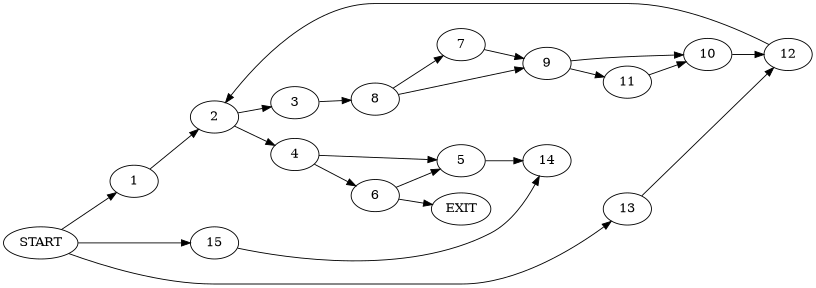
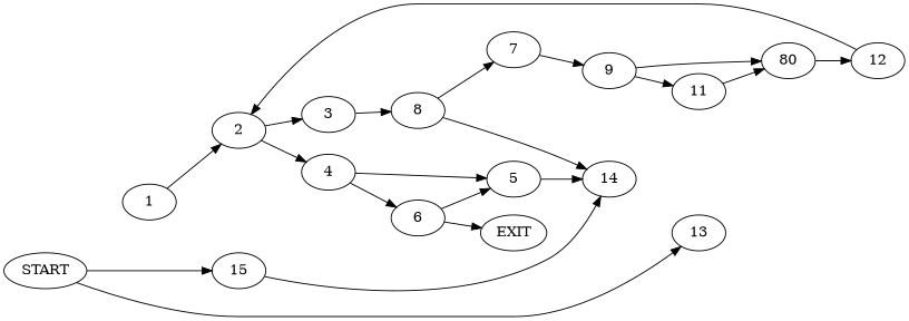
  digraph {
    rankdir=LR
    n1 [label=START]
    1
    13
    15
    2
    12
    14
    n8 [label=EXIT]
    3
    4
    8
    5
    6
    7
    9
-   10
+   10 [label=80]
    11
-   n1 -> 1
    n1 -> 13
    n1 -> 15
    1 -> 2
-   13 -> 12
    15 -> 14
    2 -> 3
    2 -> 4
    12 -> 2
    3 -> 8
    4 -> 5
    4 -> 6
    8 -> 7
-   8 -> 9
+   8 -> 14
    5 -> 14
    6 -> n8
    6 -> 5
    7 -> 9
    9 -> 10
    9 -> 11
    10 -> 12
    11 -> 10
  }
